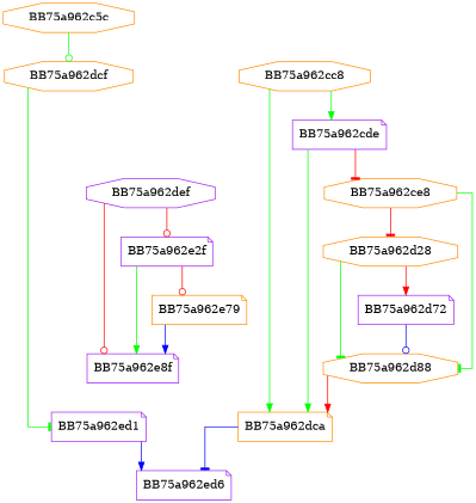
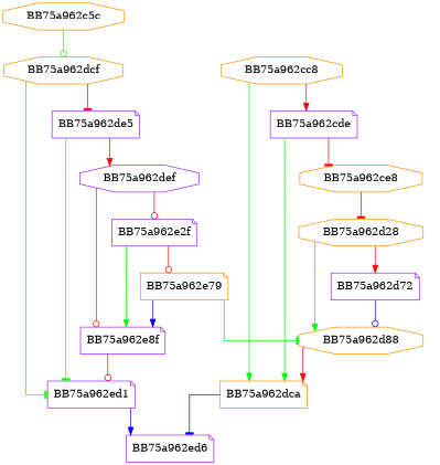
  digraph {
    splines=ortho
    node [color=darkorange shape=note]
    edge [arrowhead=normal color=red]
    BB75a962c5c [shape=octagon]
    BB75a962dcf [shape=octagon]
    BB75a962ed1 [color=purple]
+   BB75a962de5 [color=purple]
    BB75a962cc8 [shape=octagon]
    BB75a962dca
    BB75a962cde [color=purple]
    BB75a962ed6 [color=purple]
    BB75a962def [color=purple shape=octagon]
    BB75a962ce8 [shape=octagon]
    BB75a962d88 [shape=octagon]
    BB75a962d28 [shape=octagon]
    BB75a962d72 [color=purple]
    BB75a962e8f [color=purple]
    BB75a962e2f [color=purple]
    BB75a962e79
    BB75a962c5c -> BB75a962dcf [arrowhead=odot color=green]
    BB75a962dcf -> BB75a962ed1 [arrowhead=tee color=green]
+   BB75a962dcf -> BB75a962de5 [arrowhead=tee]
    BB75a962ed1 -> BB75a962ed6 [color=blue]
+   BB75a962de5 -> BB75a962ed1 [arrowhead=tee color=green]
+   BB75a962de5 -> BB75a962def
    BB75a962cc8 -> BB75a962dca [color=green]
-   BB75a962cc8 -> BB75a962cde [color=green]
+   BB75a962cc8 -> BB75a962cde
    BB75a962dca -> BB75a962ed6 [arrowhead=tee color=blue]
    BB75a962cde -> BB75a962dca [color=green]
    BB75a962cde -> BB75a962ce8 [arrowhead=tee]
    BB75a962def -> BB75a962e8f [arrowhead=odot]
    BB75a962def -> BB75a962e2f [arrowhead=odot]
-   BB75a962ce8 -> BB75a962d88 [arrowhead=tee color=green]
+   BB75a962e79 -> BB75a962d88 [arrowhead=tee color=green]
    BB75a962ce8 -> BB75a962d28 [arrowhead=tee]
    BB75a962d88 -> BB75a962dca
-   BB75a962d28 -> BB75a962d88 [arrowhead=tee color=green]
+   BB75a962d28 -> BB75a962d88 [color=green]
    BB75a962d28 -> BB75a962d72
    BB75a962d72 -> BB75a962d88 [arrowhead=odot color=blue]
+   BB75a962e8f -> BB75a962ed1 [arrowhead=odot]
    BB75a962e2f -> BB75a962e8f [color=green]
    BB75a962e2f -> BB75a962e79 [arrowhead=odot]
    BB75a962e79 -> BB75a962e8f [color=blue]
  }
